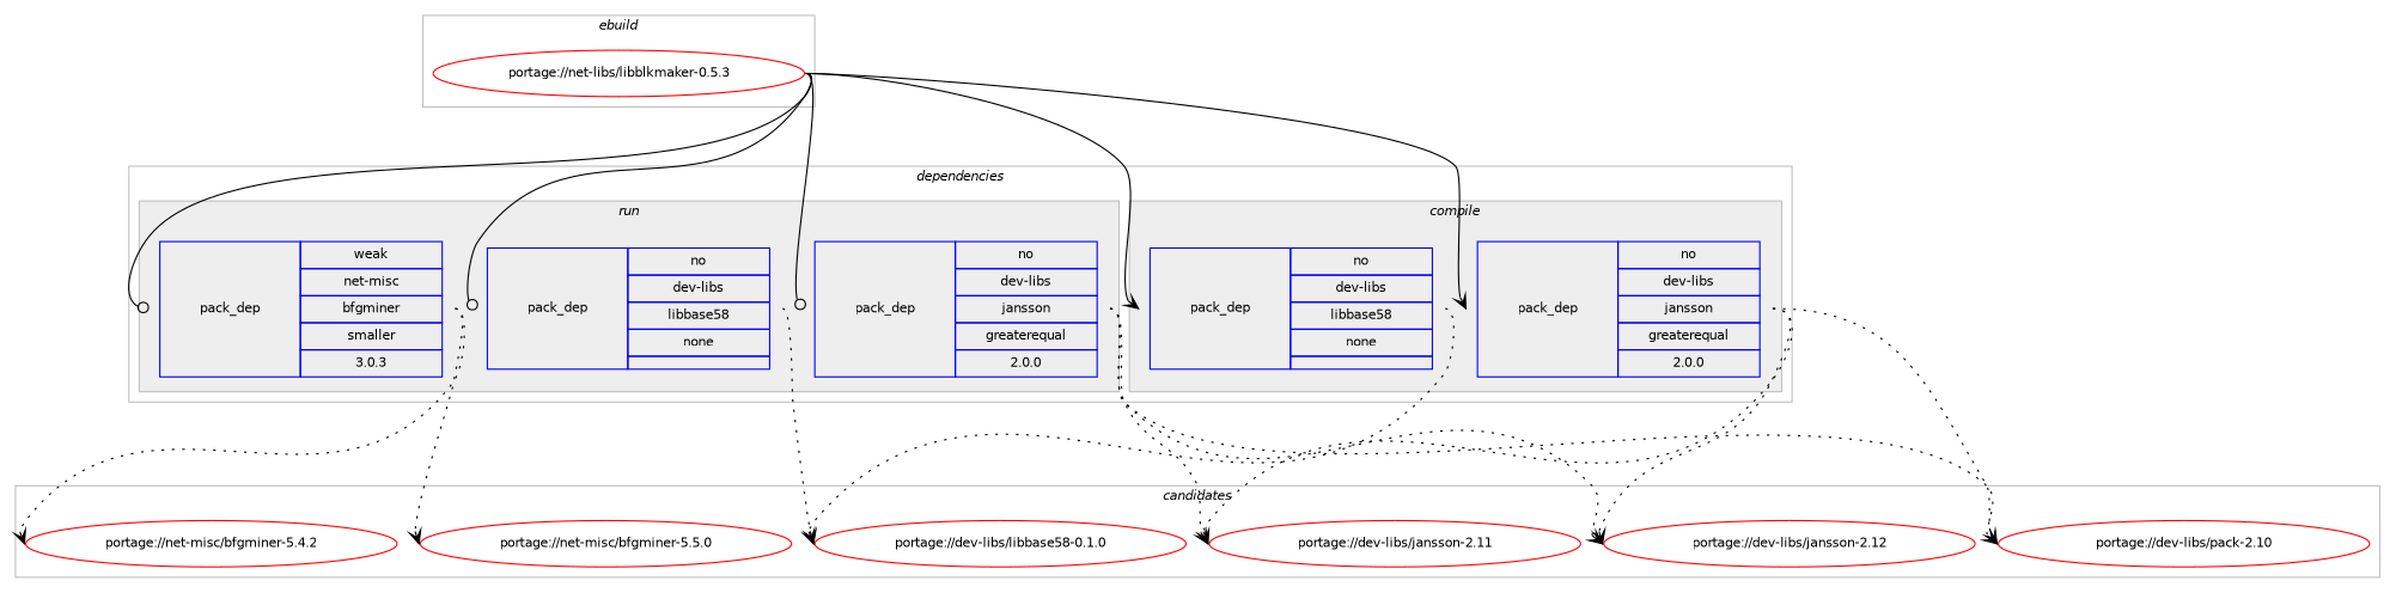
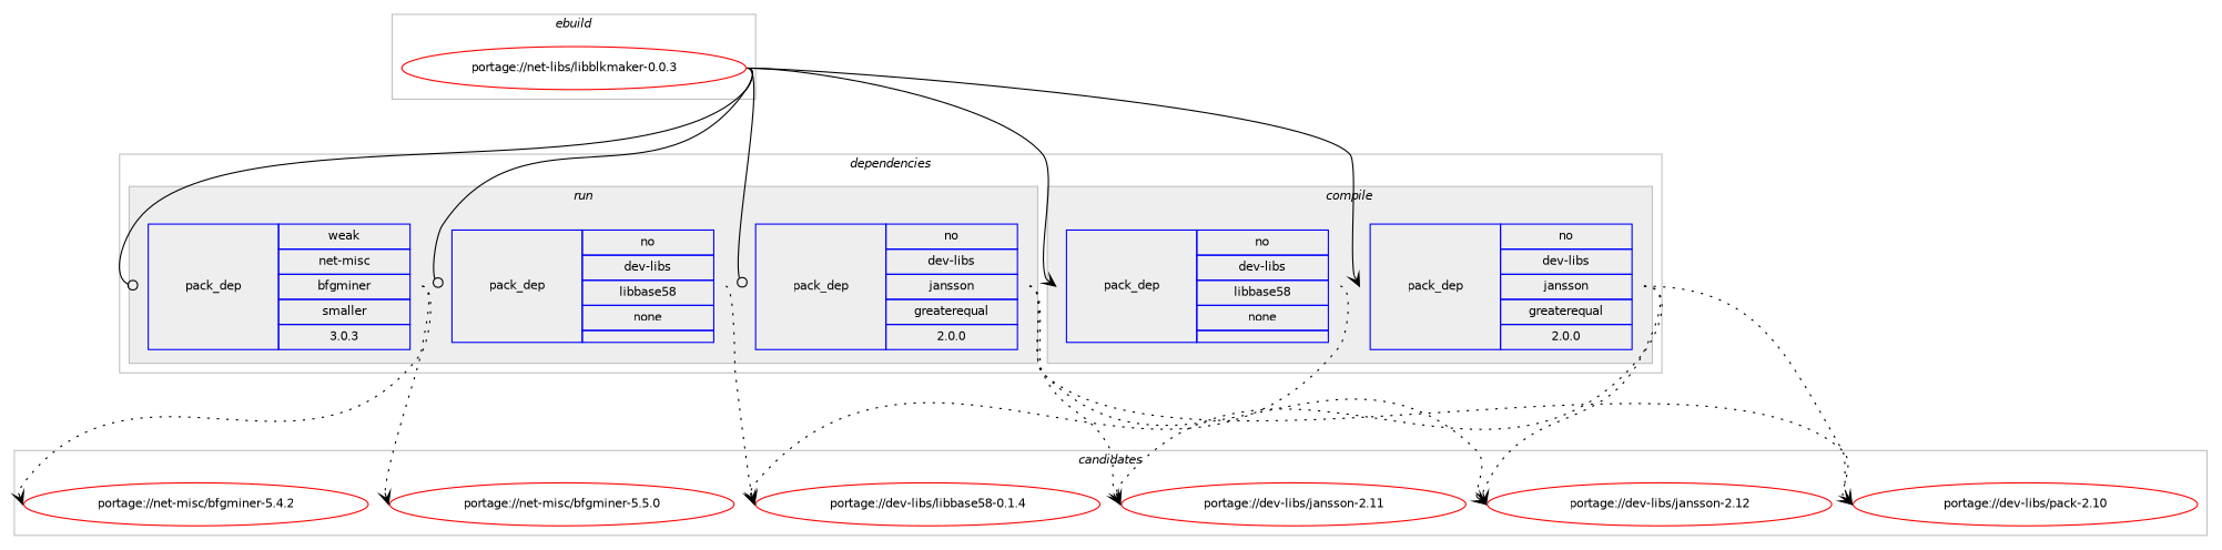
  digraph {
    compound=true
    concentrate=true
    fontname=Helvetica
    fontsize=10
    newrank=true
    rankdir=TB
    ranksep=1.5
    node [color=red fontname=Helvetica fontsize=10]
    edge [arrowhead=vee headport=w style=dotted tailport=e weight=100]
-   n1 [label="portage://net-libs/libblkmaker-0.5.3" width=4]
+   n1 [label="portage://net-libs/libblkmaker-0.0.3" width=4]
    n2 [color=blue label=<<TABLE BORDER="0" CELLBORDER="1" CELLSPACING="0" CELLPADDING="4" WIDTH="220"><TR><TD ROWSPAN="6" CELLPADDING="30">pack_dep</TD></TR><TR><TD WIDTH="110">no</TD></TR><TR><TD>dev-libs</TD></TR><TR><TD>jansson</TD></TR><TR><TD>greaterequal</TD></TR><TR><TD>2.0.0</TD></TR></TABLE>> shape=none]
    n3 [color=blue label=<<TABLE BORDER="0" CELLBORDER="1" CELLSPACING="0" CELLPADDING="4" WIDTH="220"><TR><TD ROWSPAN="6" CELLPADDING="30">pack_dep</TD></TR><TR><TD WIDTH="110">no</TD></TR><TR><TD>dev-libs</TD></TR><TR><TD>libbase58</TD></TR><TR><TD>none</TD></TR><TR><TD></TD></TR></TABLE>> shape=none]
    n4 [color=blue label=<<TABLE BORDER="0" CELLBORDER="1" CELLSPACING="0" CELLPADDING="4" WIDTH="220"><TR><TD ROWSPAN="6" CELLPADDING="30">pack_dep</TD></TR><TR><TD WIDTH="110">no</TD></TR><TR><TD>dev-libs</TD></TR><TR><TD>jansson</TD></TR><TR><TD>greaterequal</TD></TR><TR><TD>2.0.0</TD></TR></TABLE>> shape=none]
    n5 [color=blue label=<<TABLE BORDER="0" CELLBORDER="1" CELLSPACING="0" CELLPADDING="4" WIDTH="220"><TR><TD ROWSPAN="6" CELLPADDING="30">pack_dep</TD></TR><TR><TD WIDTH="110">no</TD></TR><TR><TD>dev-libs</TD></TR><TR><TD>libbase58</TD></TR><TR><TD>none</TD></TR><TR><TD></TD></TR></TABLE>> shape=none]
    n6 [color=blue label=<<TABLE BORDER="0" CELLBORDER="1" CELLSPACING="0" CELLPADDING="4" WIDTH="220"><TR><TD ROWSPAN="6" CELLPADDING="30">pack_dep</TD></TR><TR><TD WIDTH="110">weak</TD></TR><TR><TD>net-misc</TD></TR><TR><TD>bfgminer</TD></TR><TR><TD>smaller</TD></TR><TR><TD>3.0.3</TD></TR></TABLE>> shape=none]
    n7 [label="portage://dev-libs/jansson-2.12" width=4]
    n8 [label="portage://dev-libs/jansson-2.11" width=4]
    n9 [label="portage://dev-libs/pack-2.10" width=4]
-   n10 [label="portage://dev-libs/libbase58-0.1.0" width=4]
+   n10 [label="portage://dev-libs/libbase58-0.1.4" width=4]
    n11 [label="portage://net-misc/bfgminer-5.5.0" width=4]
    n12 [label="portage://net-misc/bfgminer-5.4.2" width=4]
    subgraph cluster_1 {
      color=gray
      label=<<i>ebuild</i>>
      rank=same
      n1
    }
    subgraph cluster_2 {
      color=gray
      label=<<i>dependencies</i>>
      subgraph cluster_3 {
        color=gray
        fillcolor="#eeeeee"
        label=<<i>compile</i>>
        style=filled
        subgraph sub_4 {
          color=gray
          fillcolor="#eeeeee"
          label=<<i>compile</i>>
          style=filled
          n2
        }
        subgraph sub_5 {
          color=gray
          fillcolor="#eeeeee"
          label=<<i>compile</i>>
          style=filled
          n3
        }
      }
      subgraph cluster_6 {
        color=gray
        fillcolor="#eeeeee"
        label=<<i>compile and run</i>>
        style=filled
      }
      subgraph cluster_7 {
        color=gray
        fillcolor="#eeeeee"
        label=<<i>run</i>>
        style=filled
        subgraph sub_8 {
          color=gray
          fillcolor="#eeeeee"
          label=<<i>run</i>>
          style=filled
          n4
        }
        subgraph sub_9 {
          color=gray
          fillcolor="#eeeeee"
          label=<<i>run</i>>
          style=filled
          n5
        }
        subgraph sub_10 {
          color=gray
          fillcolor="#eeeeee"
          label=<<i>run</i>>
          style=filled
          n6
        }
      }
    }
    subgraph cluster_11 {
      color=gray
      label=<<i>candidates</i>>
      rank=same
      subgraph sub_12 {
        color=black
        label=<<i>candidates</i>>
        nodesep=1
        rank=same
        n7
        n8
        n9
      }
      subgraph sub_13 {
        color=black
        label=<<i>candidates</i>>
        nodesep=1
        rank=same
        n10
      }
      subgraph sub_14 {
        color=black
        label=<<i>candidates</i>>
        nodesep=1
        rank=same
        n7
        n8
        n9
      }
      subgraph sub_15 {
        color=black
        label=<<i>candidates</i>>
        nodesep=1
        rank=same
        n10
      }
      subgraph sub_16 {
        color=black
        label=<<i>candidates</i>>
        nodesep=1
        rank=same
        n11
        n12
      }
    }
    n1 -> n2 [style=solid weight=20]
    n1 -> n3 [style=solid weight=20]
    n1 -> n4 [arrowhead=odot style=solid weight=20]
    n1 -> n5 [arrowhead=odot style=solid weight=20]
    n1 -> n6 [arrowhead=odot style=solid weight=20]
    n2 -> n7
    n2 -> n8
    n2 -> n9
    n3 -> n10
    n4 -> n7
    n4 -> n8
    n4 -> n9
    n5 -> n10
    n6 -> n11
    n6 -> n12
  }
